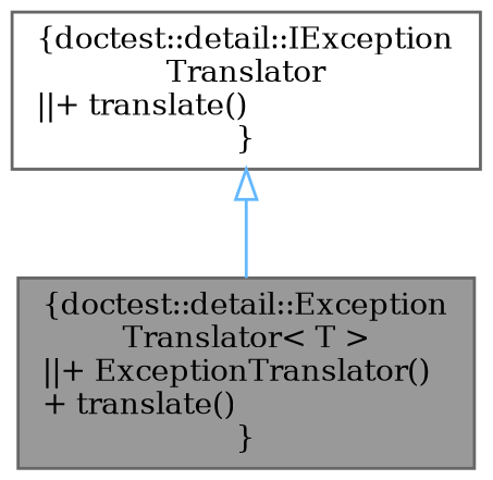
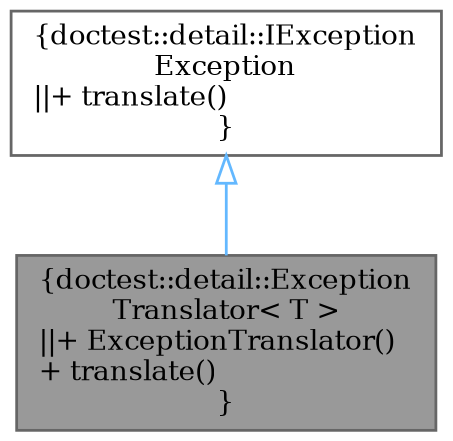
  digraph {
    fontname="DejaVu Serif"
    node [color=gray40 fontname="DejaVu Serif" fontsize=10 shape=box style=filled]
    n1 [fillcolor=grey60 fontcolor=black height=0.2 label="{doctest::detail::Exception\lTranslator\< T \>\n||+ ExceptionTranslator()\l+ translate()\l}" width=0.4]
-   n2 [fillcolor=white height=0.2 label="{doctest::detail::IException\lTranslator\n||+ translate()\l}" width=0.4]
+   n2 [fillcolor=white height=0.2 label="{doctest::detail::IException\lException\n||+ translate()\l}" width=0.4]
    n2 -> n1 [arrowtail=onormal color=steelblue1 dir=back fontname="DejaVu Serif" fontsize=10 labelfontname=Helvetica labelfontsize=10 style=solid]
  }
